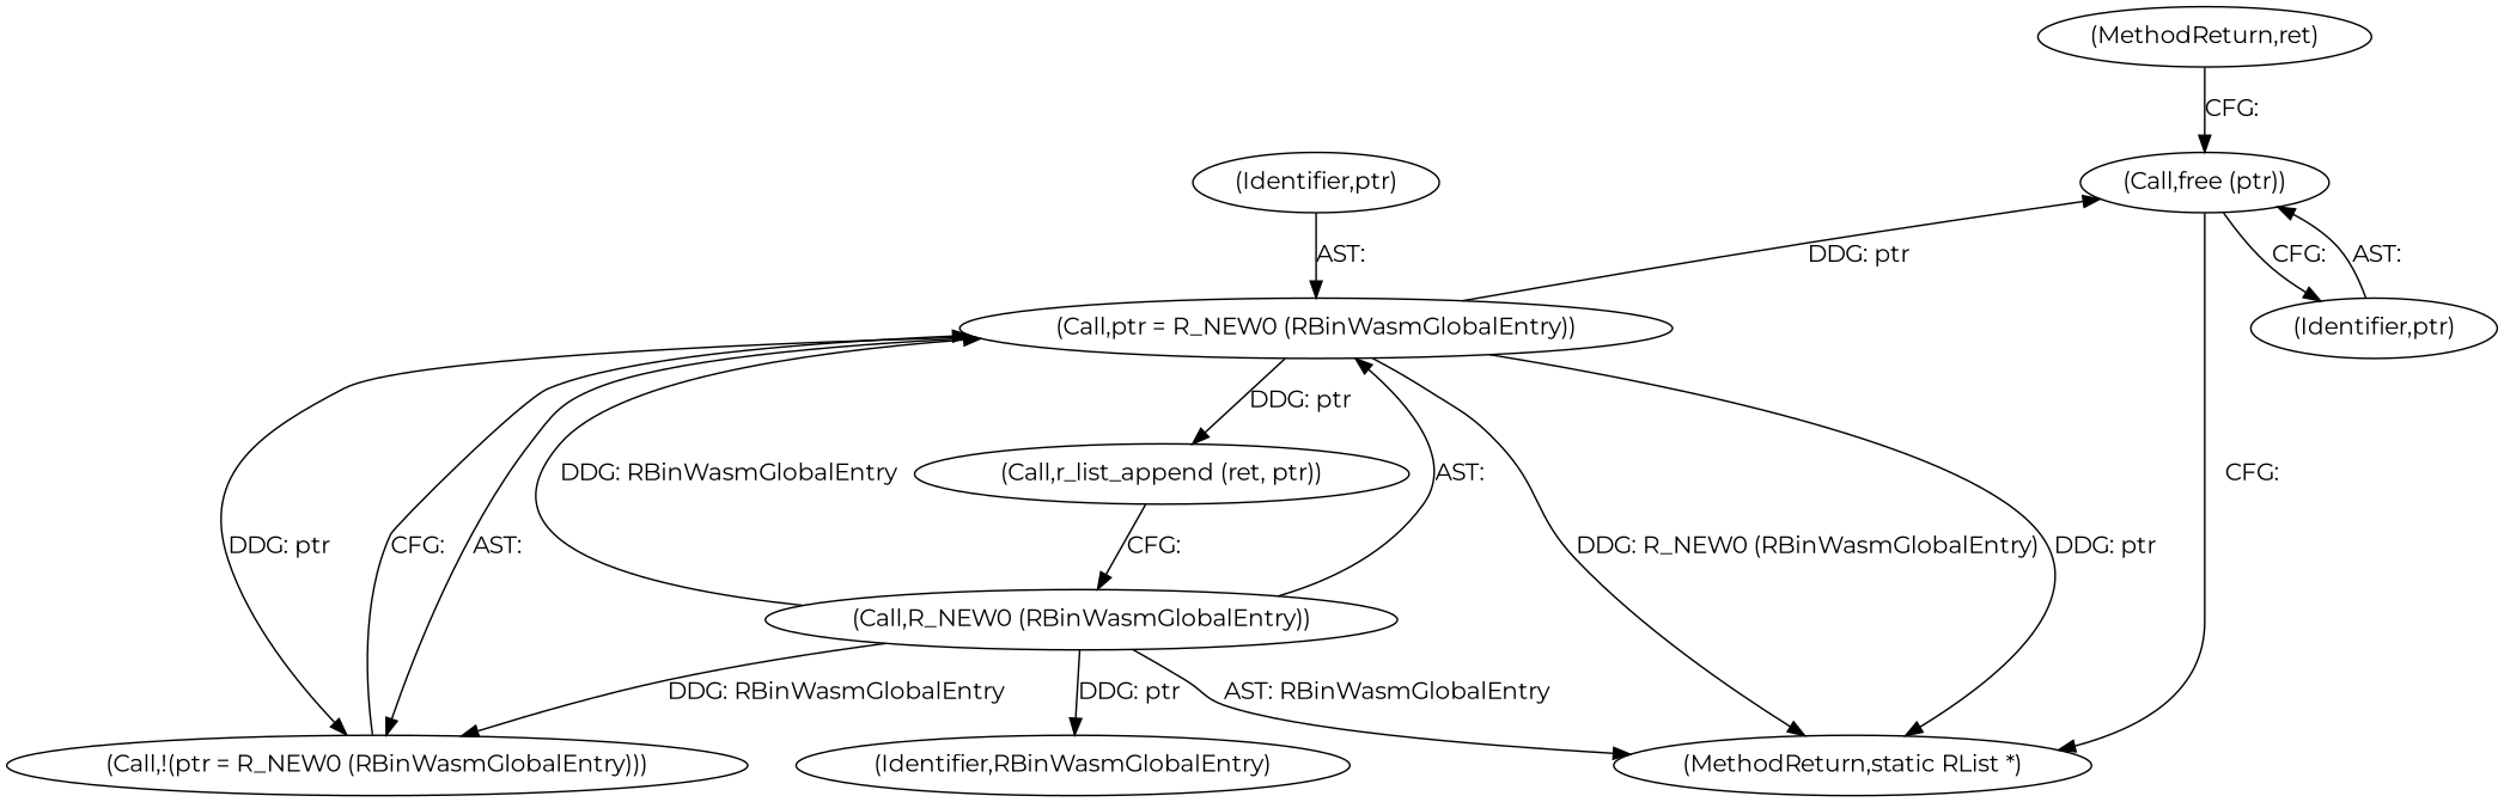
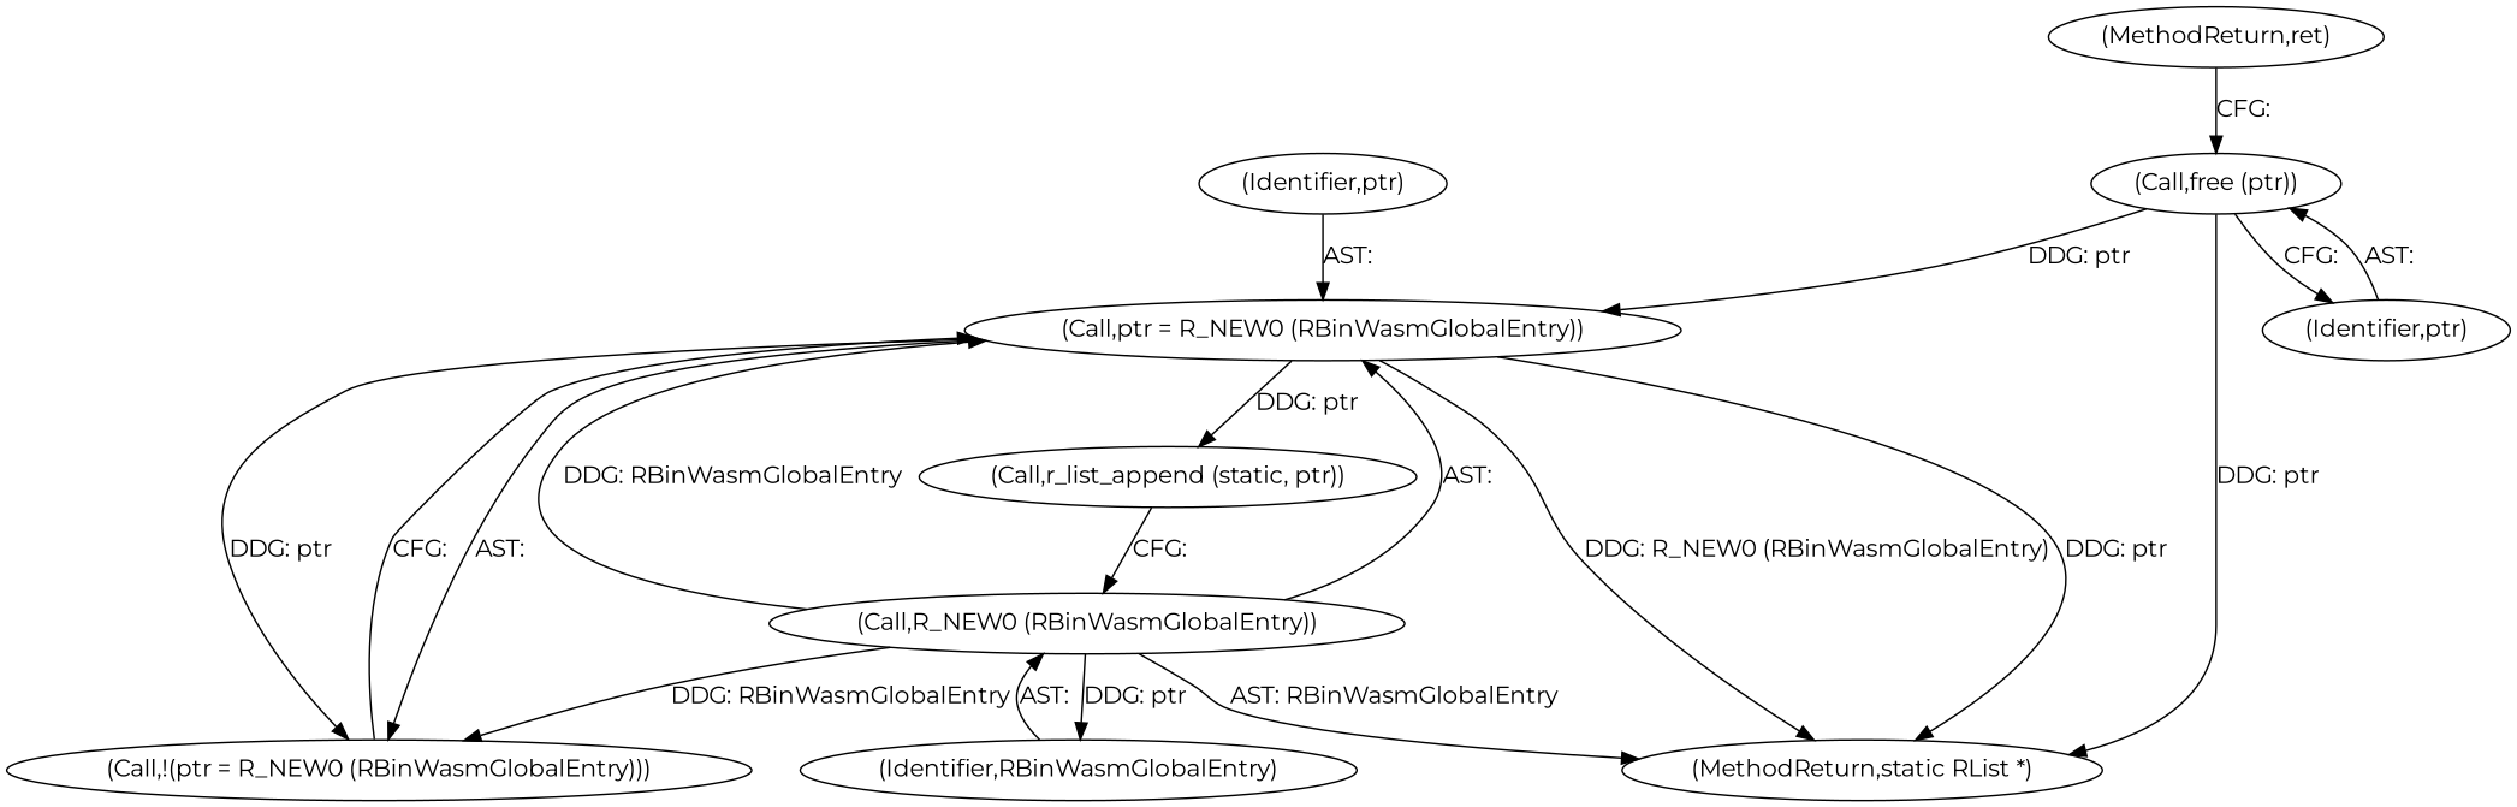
  digraph {
    fontname=Montserrat
    node [fontname=Montserrat]
    edge [fontname=Montserrat]
    n1 [label="(Call,free (ptr))"]
    n2 [label="(MethodReturn,static RList *)"]
    n3 [label="(Identifier,ptr)"]
    n4 [label="(Call,ptr = R_NEW0 (RBinWasmGlobalEntry))"]
    n5 [label="(Call,!(ptr = R_NEW0 (RBinWasmGlobalEntry)))"]
-   n6 [label="(Call,r_list_append (ret, ptr))"]
+   n6 [label="(Call,r_list_append (static, ptr))"]
    n7 [label="(Call,R_NEW0 (RBinWasmGlobalEntry))"]
    n8 [label="(Identifier,RBinWasmGlobalEntry)"]
    n9 [label="(MethodReturn,ret)"]
    n10 [label="(Identifier,ptr)"]
-   n1 -> n2 [label="CFG: "]
+   n1 -> n2 [label="DDG: ptr"]
    n1 -> n3 [label="CFG: "]
    n3 -> n1 [label="AST: "]
-   n4 -> n1 [label="DDG: ptr"]
+   n1 -> n4 [label="DDG: ptr"]
    n4 -> n2 [label="DDG: R_NEW0 (RBinWasmGlobalEntry)"]
    n4 -> n2 [label="DDG: ptr"]
    n4 -> n5 [label="AST: "]
    n4 -> n5 [label="DDG: ptr"]
    n4 -> n6 [label="DDG: ptr"]
    n5 -> n4 [label="CFG: "]
    n6 -> n7 [label="CFG: "]
    n7 -> n2 [label="AST: RBinWasmGlobalEntry"]
    n7 -> n4 [label="AST: "]
    n7 -> n4 [label="DDG: RBinWasmGlobalEntry"]
    n7 -> n5 [label="DDG: RBinWasmGlobalEntry"]
    n7 -> n8 [label="DDG: ptr"]
+   n8 -> n7 [label="AST: "]
    n9 -> n1 [label="CFG: "]
    n10 -> n4 [label="AST: "]
  }
